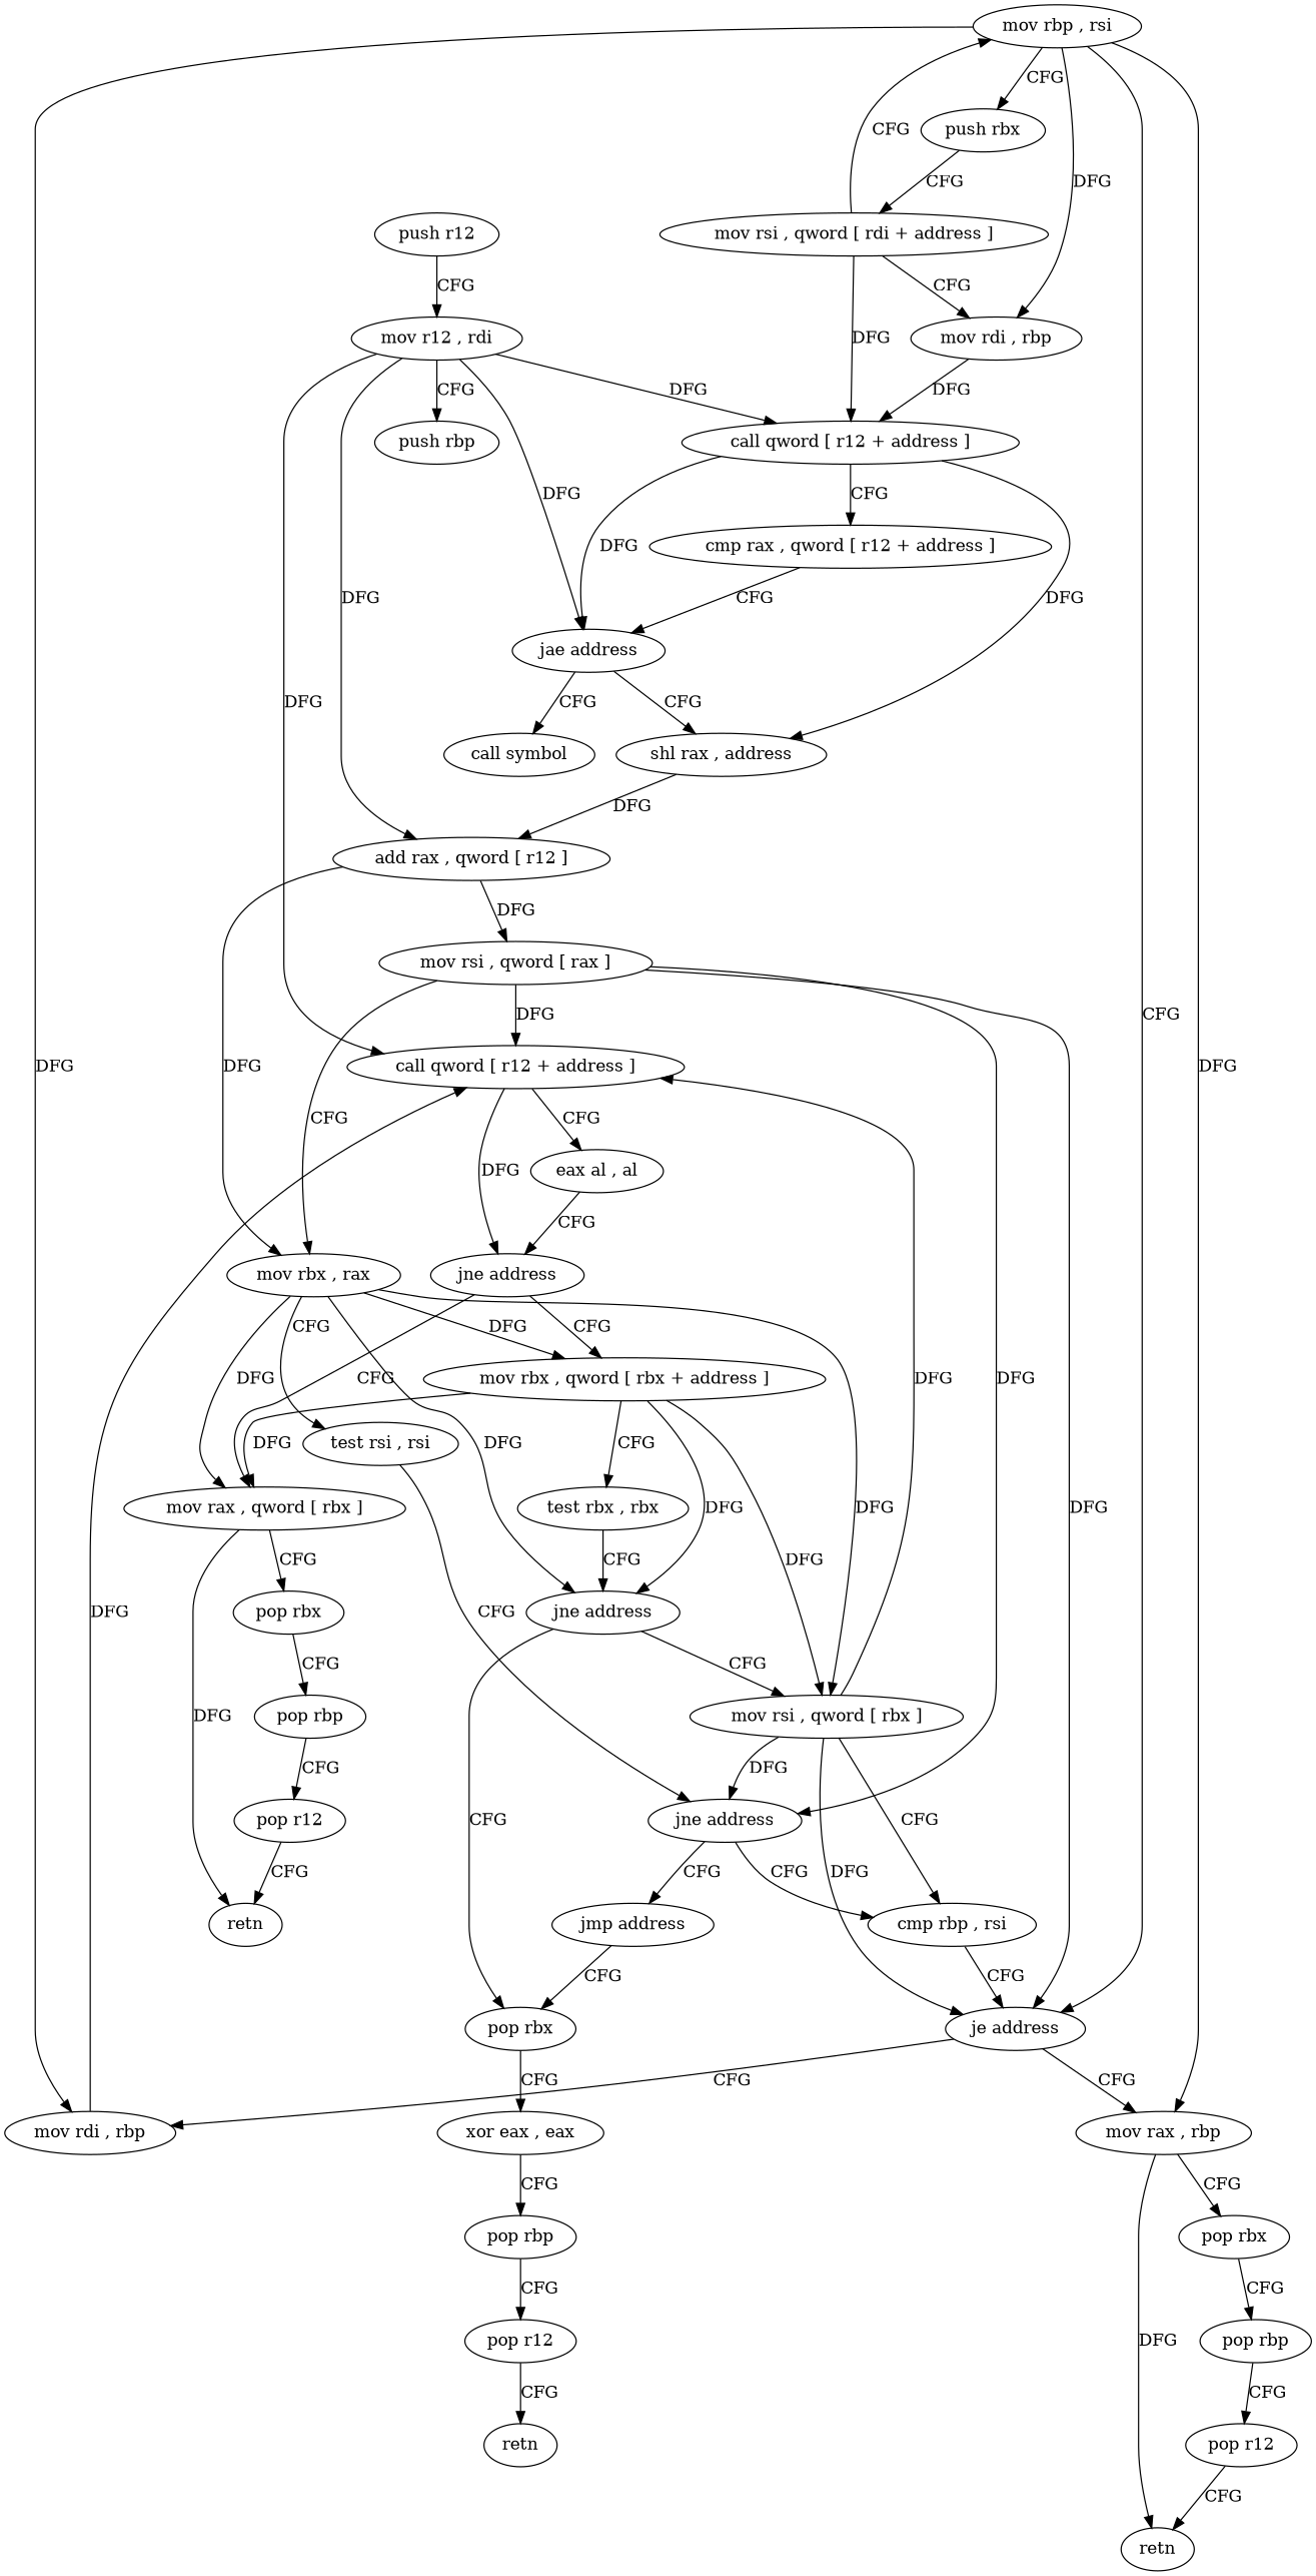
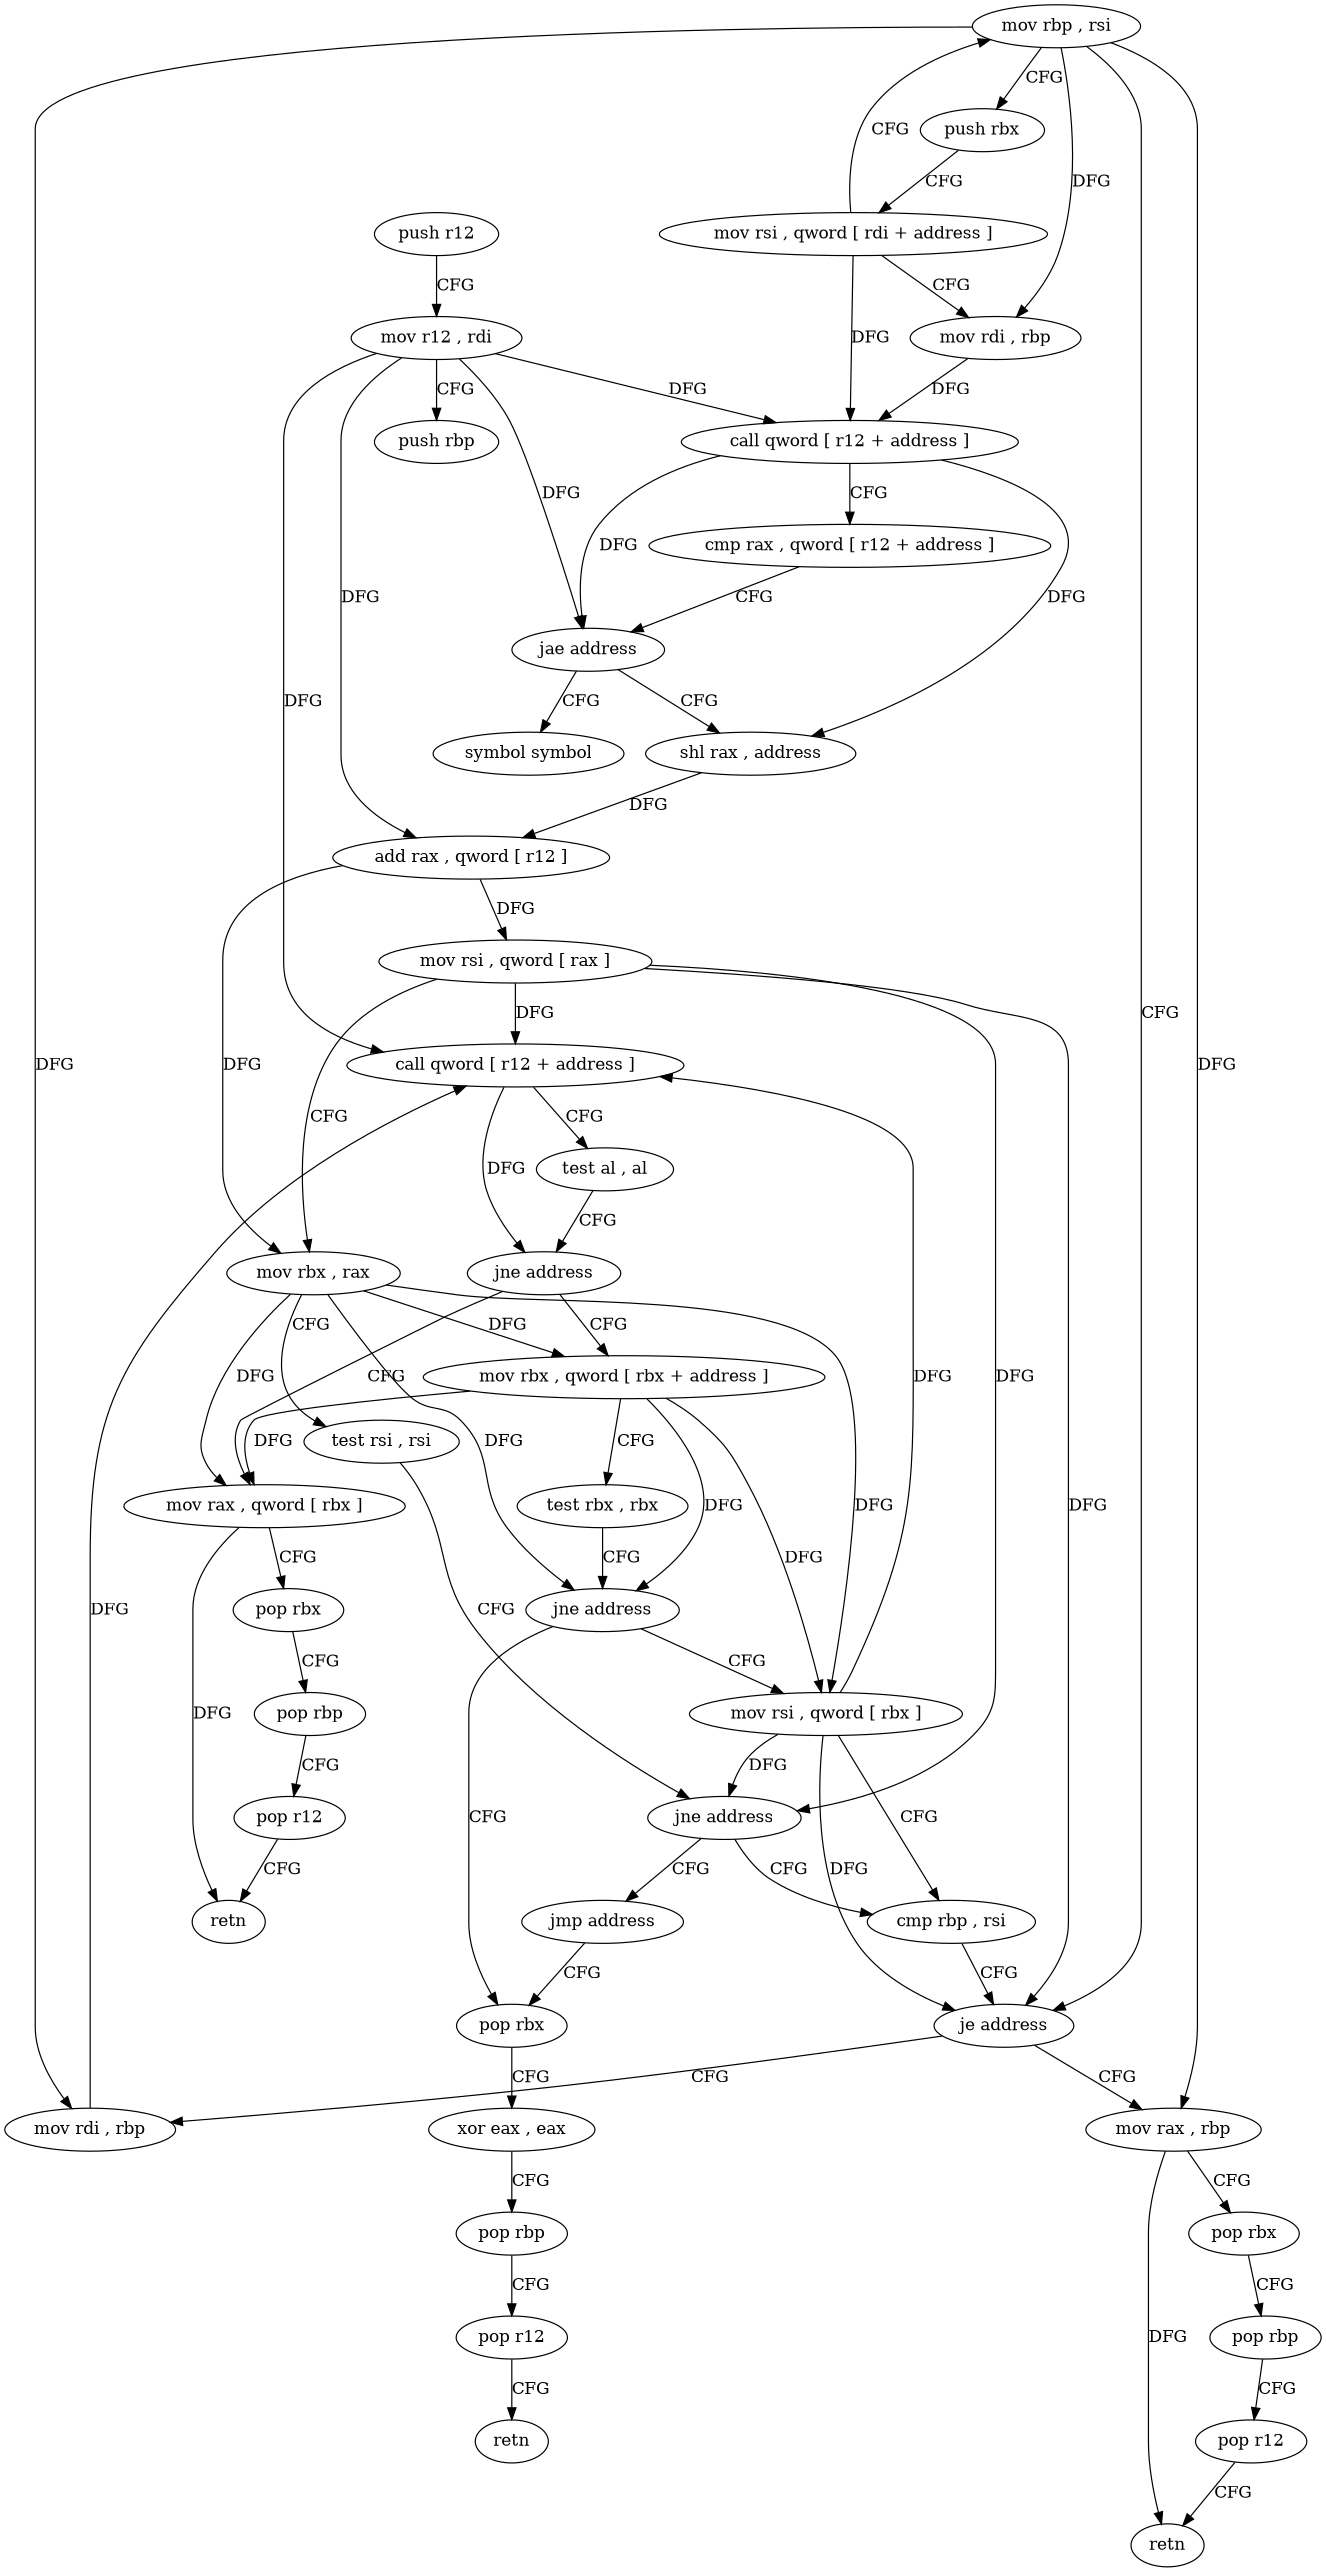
  digraph {
    n1 [label="push r12"]
    n2 [label="mov r12 , rdi"]
    n3 [label="push rbp"]
    n4 [label="call qword [ r12 + address ]"]
    n5 [label="jae address"]
    n6 [label="add rax , qword [ r12 ]"]
    n7 [label="call qword [ r12 + address ]"]
    n8 [label="cmp rax , qword [ r12 + address ]"]
    n9 [label="shl rax , address"]
-   n10 [label="call symbol"]
+   n10 [label="symbol symbol"]
    n11 [label="mov rsi , qword [ rax ]"]
    n12 [label="mov rbx , rax"]
-   n13 [label="eax al , al"]
+   n13 [label="test al , al"]
    n14 [label="jne address"]
    n15 [label="mov rbp , rsi"]
    n16 [label="push rbx"]
    n17 [label="mov rdi , rbp"]
    n18 [label="je address"]
    n19 [label="mov rax , rbp"]
    n20 [label="mov rdi , rbp"]
    n21 [label="mov rsi , qword [ rdi + address ]"]
    n22 [label="pop rbx"]
    n23 [label=retn]
    n24 [label="jne address"]
    n25 [label="test rsi , rsi"]
    n26 [label="mov rax , qword [ rbx ]"]
    n27 [label="mov rbx , qword [ rbx + address ]"]
    n28 [label="jne address"]
    n29 [label="mov rsi , qword [ rbx ]"]
    n30 [label="cmp rbp , rsi"]
    n31 [label="jmp address"]
    n32 [label="pop rbx"]
    n33 [label=retn]
    n34 [label="test rbx , rbx"]
    n35 [label="pop rbx"]
    n36 [label="xor eax , eax"]
    n37 [label="pop rbp"]
    n38 [label="pop rbp"]
    n39 [label="pop r12"]
    n40 [label="pop rbp"]
    n41 [label="pop r12"]
    n42 [label=retn]
    n43 [label="pop r12"]
    n1 -> n2 [label=CFG]
    n2 -> n3 [label=CFG]
    n2 -> n4 [label=DFG]
    n2 -> n5 [label=DFG]
    n2 -> n6 [label=DFG]
    n2 -> n7 [label=DFG]
    n4 -> n5 [label=DFG]
    n4 -> n8 [label=CFG]
    n4 -> n9 [label=DFG]
    n5 -> n9 [label=CFG]
    n5 -> n10 [label=CFG]
    n6 -> n11 [label=DFG]
    n6 -> n12 [label=DFG]
    n7 -> n13 [label=CFG]
    n7 -> n14 [label=DFG]
    n8 -> n5 [label=CFG]
    n9 -> n6 [label=DFG]
    n11 -> n7 [label=DFG]
    n11 -> n12 [label=CFG]
    n11 -> n18 [label=DFG]
    n11 -> n24 [label=DFG]
    n12 -> n25 [label=CFG]
    n12 -> n26 [label=DFG]
    n12 -> n27 [label=DFG]
    n12 -> n28 [label=DFG]
    n12 -> n29 [label=DFG]
    n13 -> n14 [label=CFG]
    n14 -> n26 [label=CFG]
    n14 -> n27 [label=CFG]
    n15 -> n16 [label=CFG]
    n15 -> n17 [label=DFG]
    n15 -> n18 [label=CFG]
    n15 -> n19 [label=DFG]
    n15 -> n20 [label=DFG]
    n16 -> n21 [label=CFG]
    n17 -> n4 [label=DFG]
    n18 -> n19 [label=CFG]
    n18 -> n20 [label=CFG]
    n19 -> n22 [label=CFG]
    n19 -> n23 [label=DFG]
    n20 -> n7 [label=DFG]
    n21 -> n4 [label=DFG]
    n21 -> n15 [label=CFG]
    n21 -> n17 [label=CFG]
    n22 -> n37 [label=CFG]
    n24 -> n30 [label=CFG]
    n24 -> n31 [label=CFG]
    n25 -> n24 [label=CFG]
    n26 -> n32 [label=CFG]
    n26 -> n33 [label=DFG]
    n27 -> n26 [label=DFG]
    n27 -> n28 [label=DFG]
    n27 -> n29 [label=DFG]
    n27 -> n34 [label=CFG]
    n28 -> n29 [label=CFG]
    n28 -> n35 [label=CFG]
    n29 -> n7 [label=DFG]
    n29 -> n18 [label=DFG]
    n29 -> n24 [label=DFG]
    n29 -> n30 [label=CFG]
    n30 -> n18 [label=CFG]
    n31 -> n35 [label=CFG]
    n32 -> n40 [label=CFG]
    n34 -> n28 [label=CFG]
    n35 -> n36 [label=CFG]
    n36 -> n38 [label=CFG]
    n37 -> n39 [label=CFG]
    n38 -> n41 [label=CFG]
    n39 -> n23 [label=CFG]
    n40 -> n43 [label=CFG]
    n41 -> n42 [label=CFG]
    n43 -> n33 [label=CFG]
  }
